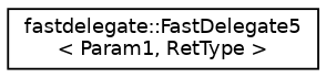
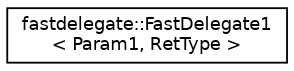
  digraph {
    rankdir=LR
-   n1 [color=black fillcolor=white fontname=Helvetica fontsize=10 height=0.2 label="fastdelegate::FastDelegate5\l\< Param1, RetType \>" shape=record style=filled width=0.4]
+   n1 [color=black fillcolor=white fontname=Helvetica fontsize=10 height=0.2 label="fastdelegate::FastDelegate1\l\< Param1, RetType \>" shape=record style=filled width=0.4]
  }
